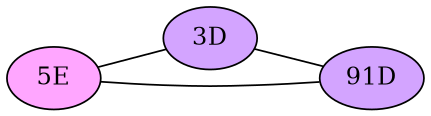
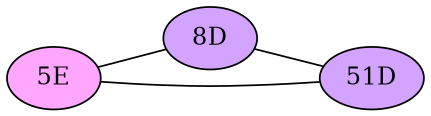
  graph {
    rankdir=LR
    node [fillcolor="#D3A4FF" style=radial]
    edge [penwidth=1]
    n1 [fillcolor="#FFA6FF" label="5E"]
-   "8D" [label="3D"]
-   "51D" [label="91D"]
+   "8D"
+   "51D"
    n1 -- "8D"
    n1 -- "51D"
    "8D" -- "51D"
  }
